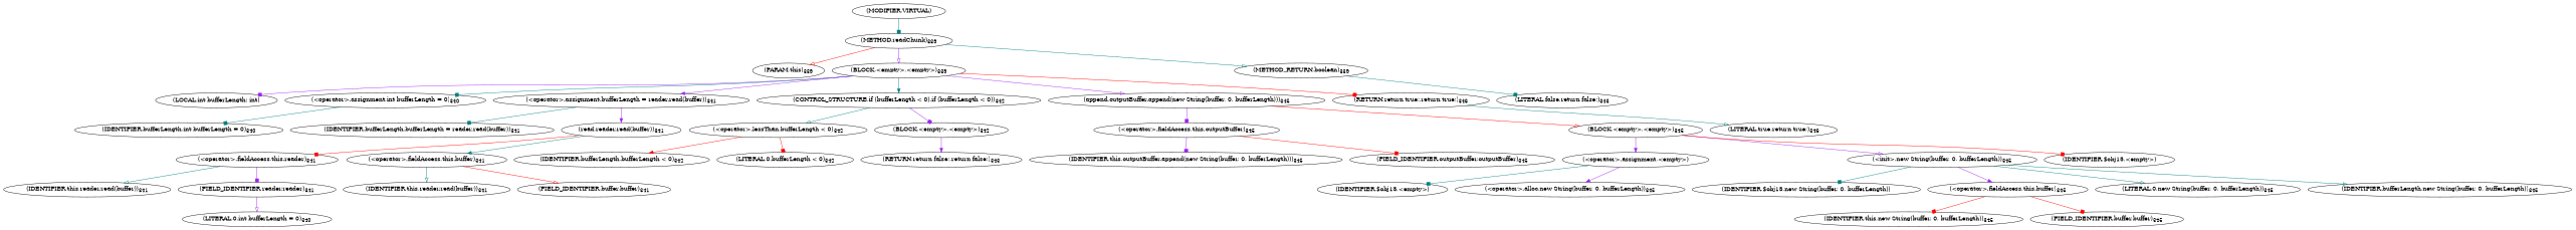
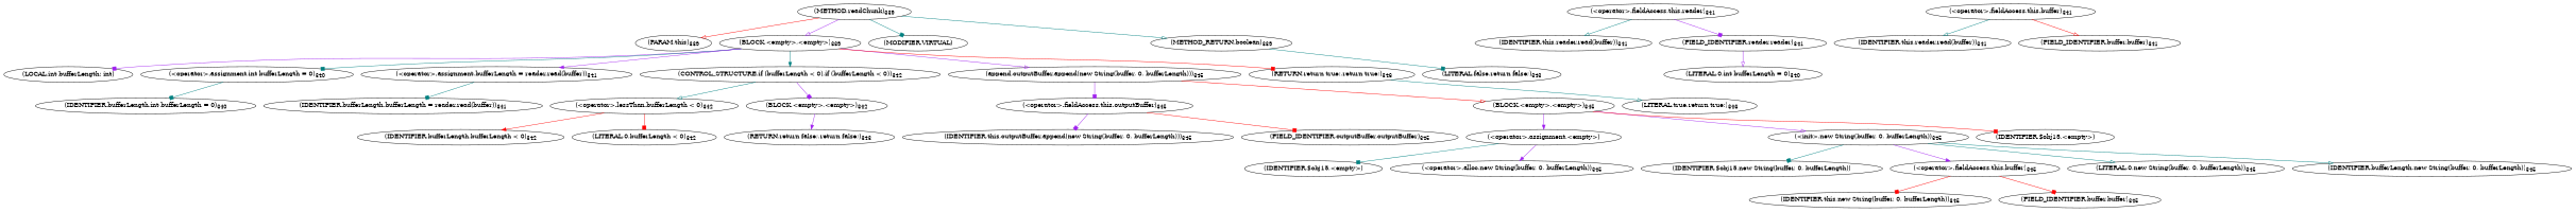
  digraph {
    fontname="DejaVu Serif"
    node [fontname="DejaVu Serif"]
    edge [arrowhead=box color=teal fontname="DejaVu Serif"]
    n1 [label=<(METHOD,readChunk)<SUB>339</SUB>>]
    n2 [label=<(PARAM,this)<SUB>339</SUB>>]
    n3 [label=<(BLOCK,&lt;empty&gt;,&lt;empty&gt;)<SUB>339</SUB>>]
    n4 [label=<(MODIFIER,VIRTUAL)>]
    n5 [label=<(METHOD_RETURN,boolean)<SUB>339</SUB>>]
    n6 [label=<(LOCAL,int bufferLength: int)>]
    n7 [label=<(&lt;operator&gt;.assignment,int bufferLength = 0)<SUB>340</SUB>>]
    n8 [label=<(&lt;operator&gt;.assignment,bufferLength = reader.read(buffer))<SUB>341</SUB>>]
    n9 [label=<(CONTROL_STRUCTURE,if (bufferLength &lt; 0),if (bufferLength &lt; 0))<SUB>342</SUB>>]
    n10 [label=<(append,outputBuffer.append(new String(buffer, 0, bufferLength)))<SUB>345</SUB>>]
    n11 [label=<(RETURN,return true;,return true;)<SUB>346</SUB>>]
    n12 [label=<(LITERAL,false,return false;)<SUB>343</SUB>>]
    n13 [label=<(IDENTIFIER,bufferLength,int bufferLength = 0)<SUB>340</SUB>>]
    n14 [label=<(IDENTIFIER,bufferLength,bufferLength = reader.read(buffer))<SUB>341</SUB>>]
-   n15 [label=<(read,reader.read(buffer))<SUB>341</SUB>>]
    n16 [label=<(&lt;operator&gt;.lessThan,bufferLength &lt; 0)<SUB>342</SUB>>]
    n17 [label=<(BLOCK,&lt;empty&gt;,&lt;empty&gt;)<SUB>342</SUB>>]
    n18 [label=<(&lt;operator&gt;.fieldAccess,this.outputBuffer)<SUB>345</SUB>>]
    n19 [label=<(BLOCK,&lt;empty&gt;,&lt;empty&gt;)<SUB>345</SUB>>]
    n20 [label=<(LITERAL,true,return true;)<SUB>346</SUB>>]
    n21 [label=<(LITERAL,0,int bufferLength = 0)<SUB>340</SUB>>]
    n22 [label=<(&lt;operator&gt;.fieldAccess,this.reader)<SUB>341</SUB>>]
    n23 [label=<(&lt;operator&gt;.fieldAccess,this.buffer)<SUB>341</SUB>>]
    n24 [label=<(IDENTIFIER,this,reader.read(buffer))<SUB>341</SUB>>]
    n25 [label=<(FIELD_IDENTIFIER,reader,reader)<SUB>341</SUB>>]
    n26 [label=<(IDENTIFIER,this,reader.read(buffer))<SUB>341</SUB>>]
    n27 [label=<(FIELD_IDENTIFIER,buffer,buffer)<SUB>341</SUB>>]
    n28 [label=<(IDENTIFIER,bufferLength,bufferLength &lt; 0)<SUB>342</SUB>>]
    n29 [label=<(LITERAL,0,bufferLength &lt; 0)<SUB>342</SUB>>]
    n30 [label=<(RETURN,return false;,return false;)<SUB>343</SUB>>]
    n31 [label=<(IDENTIFIER,this,outputBuffer.append(new String(buffer, 0, bufferLength)))<SUB>345</SUB>>]
    n32 [label=<(FIELD_IDENTIFIER,outputBuffer,outputBuffer)<SUB>345</SUB>>]
    n33 [label=<(&lt;operator&gt;.assignment,&lt;empty&gt;)>]
    n34 [label=<(&lt;init&gt;,new String(buffer, 0, bufferLength))<SUB>345</SUB>>]
    n35 [label=<(IDENTIFIER,$obj15,&lt;empty&gt;)>]
    n36 [label=<(IDENTIFIER,$obj15,&lt;empty&gt;)>]
    n37 [label=<(&lt;operator&gt;.alloc,new String(buffer, 0, bufferLength))<SUB>345</SUB>>]
    n38 [label=<(IDENTIFIER,$obj15,new String(buffer, 0, bufferLength))>]
    n39 [label=<(&lt;operator&gt;.fieldAccess,this.buffer)<SUB>345</SUB>>]
    n40 [label=<(LITERAL,0,new String(buffer, 0, bufferLength))<SUB>345</SUB>>]
    n41 [label=<(IDENTIFIER,bufferLength,new String(buffer, 0, bufferLength))<SUB>345</SUB>>]
    n42 [label=<(IDENTIFIER,this,new String(buffer, 0, bufferLength))<SUB>345</SUB>>]
    n43 [label=<(FIELD_IDENTIFIER,buffer,buffer)<SUB>345</SUB>>]
    n1 -> n2 [arrowhead=onormal color=red]
    n1 -> n3 [arrowhead=onormal color=purple]
-   n4 -> n1
+   n1 -> n4
    n1 -> n5 [arrowhead=onormal]
    n3 -> n6 [color=purple]
    n3 -> n7
    n3 -> n8 [arrowhead=normal color=purple]
    n3 -> n9 [arrowhead=normal]
    n3 -> n10 [arrowhead=onormal color=purple]
    n3 -> n11 [color=red]
    n5 -> n12
    n7 -> n13
    n8 -> n14
-   n8 -> n15 [arrowhead=normal color=purple]
    n9 -> n16 [arrowhead=onormal]
    n9 -> n17 [color=purple]
    n10 -> n18 [color=purple]
    n10 -> n19 [arrowhead=onormal color=red]
    n11 -> n20 [arrowhead=onormal]
-   n15 -> n22 [color=red]
-   n15 -> n23 [arrowhead=normal]
    n16 -> n28 [arrowhead=normal color=red]
    n16 -> n29 [color=red]
    n17 -> n30 [arrowhead=normal color=purple]
    n18 -> n31 [color=purple]
    n18 -> n32 [color=red]
    n19 -> n33 [arrowhead=normal color=purple]
    n19 -> n34 [arrowhead=onormal color=purple]
    n19 -> n35 [color=red]
    n22 -> n24 [arrowhead=onormal]
    n22 -> n25 [color=purple]
    n23 -> n26 [arrowhead=onormal]
    n23 -> n27 [arrowhead=onormal color=red]
    n25 -> n21 [arrowhead=onormal color=purple]
    n33 -> n36
    n33 -> n37 [arrowhead=normal color=purple]
    n34 -> n38
    n34 -> n39 [arrowhead=normal color=purple]
    n34 -> n40 [arrowhead=onormal]
    n34 -> n41 [arrowhead=onormal]
    n39 -> n42 [color=red]
    n39 -> n43 [color=red]
  }
